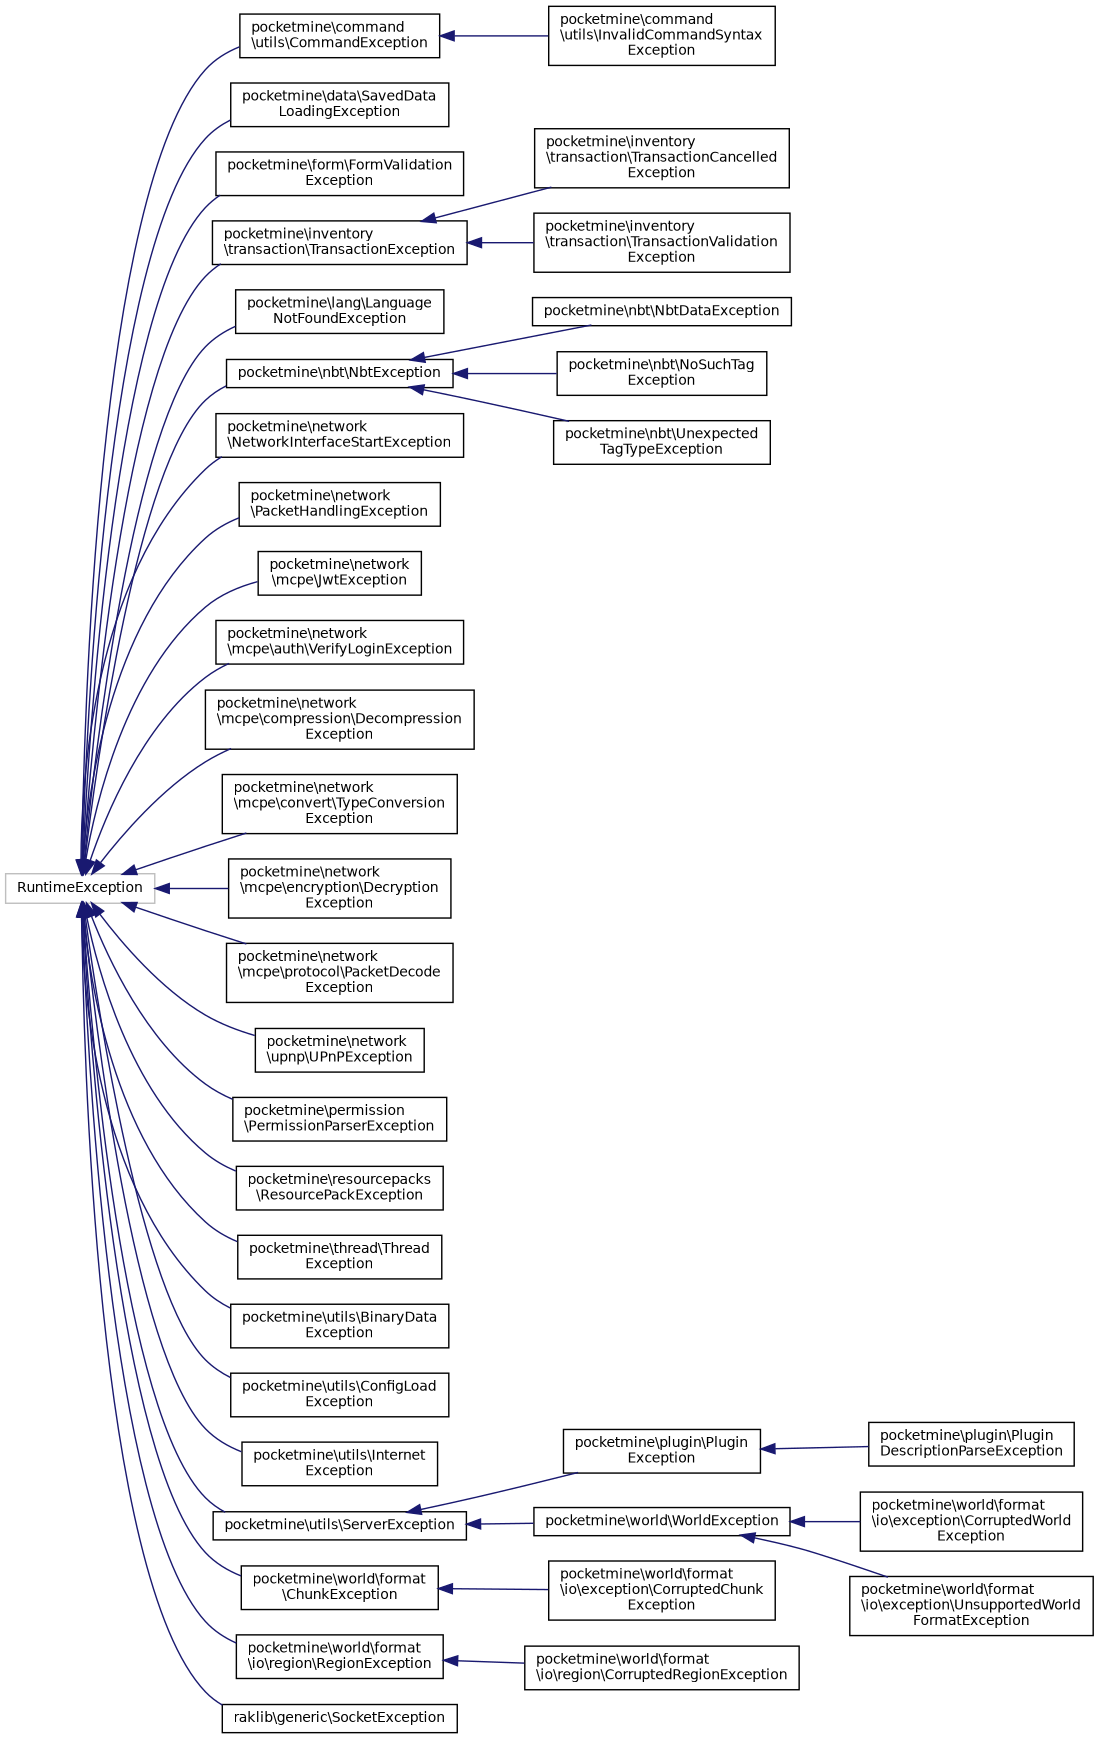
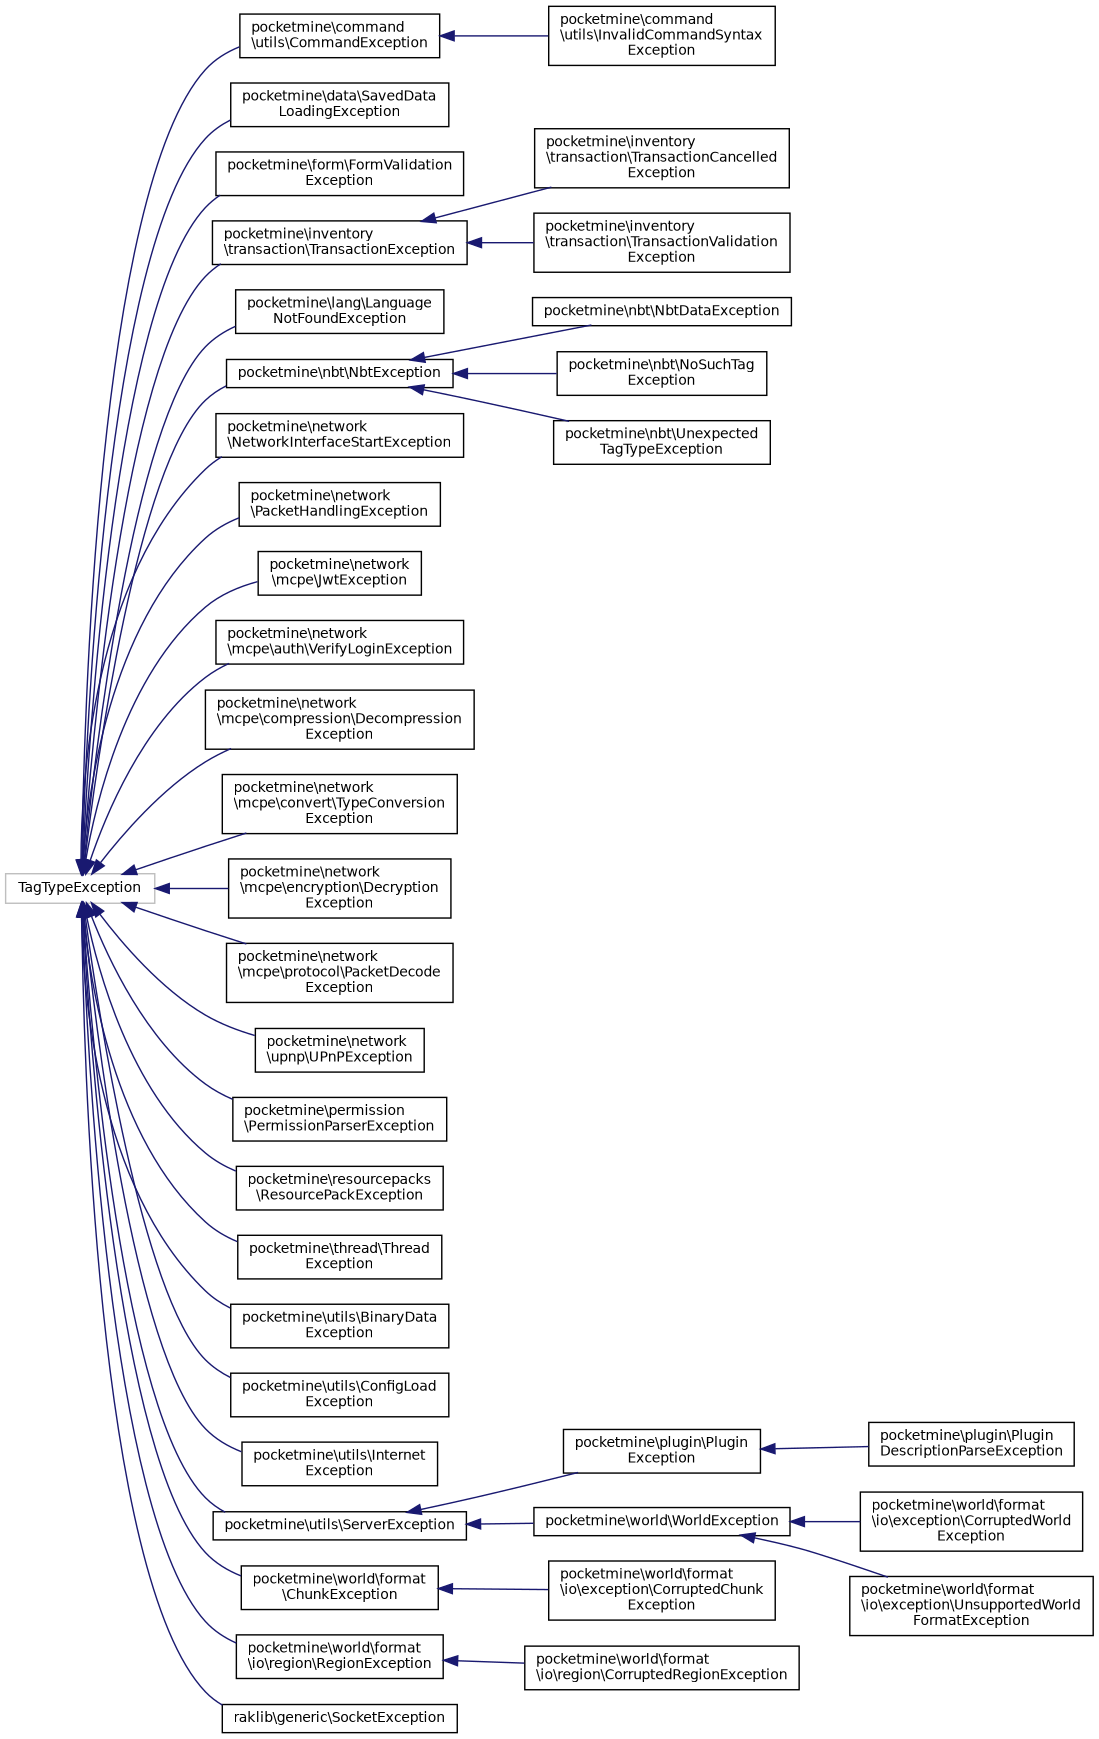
  digraph {
    rankdir=LR
    node [color=black fillcolor=white fontname=Helvetica fontsize=10 shape=record style=filled]
    edge [color=midnightblue dir=back fontname=Helvetica fontsize=10 labelfontname=Helvetica labelfontsize=10 style=solid]
-   n1 [color=grey75 height=0.2 label=RuntimeException width=0.4]
+   n1 [color=grey75 height=0.2 label=TagTypeException width=0.4]
    n2 [height=0.2 label="pocketmine\\command\l\\utils\\CommandException" width=0.4]
    n3 [height=0.2 label="pocketmine\\data\\SavedData\lLoadingException" width=0.4]
    n4 [height=0.2 label="pocketmine\\form\\FormValidation\lException" width=0.4]
    n5 [height=0.2 label="pocketmine\\inventory\l\\transaction\\TransactionException" width=0.4]
    n6 [height=0.2 label="pocketmine\\lang\\Language\lNotFoundException" width=0.4]
    Node9 [height=0.2 label="pocketmine\\nbt\\NbtException" width=0.4]
    Node13 [height=0.2 label="pocketmine\\network\l\\NetworkInterfaceStartException" width=0.4]
    n9 [height=0.2 label="pocketmine\\network\l\\PacketHandlingException" width=0.4]
    n10 [height=0.2 label="pocketmine\\network\l\\mcpe\\JwtException" width=0.4]
    n11 [height=0.2 label="pocketmine\\network\l\\mcpe\\auth\\VerifyLoginException" width=0.4]
    n12 [height=0.2 label="pocketmine\\network\l\\mcpe\\compression\\Decompression\lException" width=0.4]
    n13 [height=0.2 label="pocketmine\\network\l\\mcpe\\convert\\TypeConversion\lException" width=0.4]
    n14 [height=0.2 label="pocketmine\\network\l\\mcpe\\encryption\\Decryption\lException" width=0.4]
    n15 [height=0.2 label="pocketmine\\network\l\\mcpe\\protocol\\PacketDecode\lException" width=0.4]
    n16 [height=0.2 label="pocketmine\\network\l\\upnp\\UPnPException" width=0.4]
    n17 [height=0.2 label="pocketmine\\permission\l\\PermissionParserException" width=0.4]
    n18 [height=0.2 label="pocketmine\\resourcepacks\l\\ResourcePackException" width=0.4]
    n19 [height=0.2 label="pocketmine\\thread\\Thread\lException" width=0.4]
    n20 [height=0.2 label="pocketmine\\utils\\BinaryData\lException" width=0.4]
    n21 [height=0.2 label="pocketmine\\utils\\ConfigLoad\lException" width=0.4]
    n22 [height=0.2 label="pocketmine\\utils\\Internet\lException" width=0.4]
    n23 [height=0.2 label="pocketmine\\utils\\ServerException" width=0.4]
    n24 [height=0.2 label="pocketmine\\world\\format\l\\ChunkException" width=0.4]
    n25 [height=0.2 label="pocketmine\\world\\format\l\\io\\region\\RegionException" width=0.4]
    n26 [height=0.2 label="raklib\\generic\\SocketException" width=0.4]
    n27 [height=0.2 label="pocketmine\\command\l\\utils\\InvalidCommandSyntax\lException" width=0.4]
    n28 [height=0.2 label="pocketmine\\inventory\l\\transaction\\TransactionCancelled\lException" width=0.4]
    n29 [height=0.2 label="pocketmine\\inventory\l\\transaction\\TransactionValidation\lException" width=0.4]
    Node10 [height=0.2 label="pocketmine\\nbt\\NbtDataException" width=0.4]
    Node11 [height=0.2 label="pocketmine\\nbt\\NoSuchTag\lException" width=0.4]
    n32 [height=0.2 label="pocketmine\\nbt\\Unexpected\lTagTypeException" width=0.4]
    n33 [height=0.2 label="pocketmine\\plugin\\Plugin\lException" width=0.4]
    n34 [height=0.2 label="pocketmine\\world\\WorldException" width=0.4]
    n35 [height=0.2 label="pocketmine\\plugin\\Plugin\lDescriptionParseException" width=0.4]
    n36 [height=0.2 label="pocketmine\\world\\format\l\\io\\exception\\CorruptedWorld\lException" width=0.4]
    n37 [height=0.2 label="pocketmine\\world\\format\l\\io\\exception\\UnsupportedWorld\lFormatException" width=0.4]
    n38 [height=0.2 label="pocketmine\\world\\format\l\\io\\exception\\CorruptedChunk\lException" width=0.4]
    n39 [height=0.2 label="pocketmine\\world\\format\l\\io\\region\\CorruptedRegionException" width=0.4]
    n1 -> n2
    n1 -> n3
    n1 -> n4
    n1 -> n5
    n1 -> n6
    n1 -> Node9
    n1 -> Node13
    n1 -> n9
    n1 -> n10
    n1 -> n11
    n1 -> n12
    n1 -> n13
    n1 -> n14
    n1 -> n15
    n1 -> n16
    n1 -> n17
    n1 -> n18
    n1 -> n19
    n1 -> n20
    n1 -> n21
    n1 -> n22
    n1 -> n23
    n1 -> n24
    n1 -> n25
    n1 -> n26
    n2 -> n27
    n5 -> n28
    n5 -> n29
    Node9 -> Node10
    Node9 -> Node11
    Node9 -> n32
    n23 -> n33
    n23 -> n34
    n24 -> n38
    n25 -> n39
    n33 -> n35
    n34 -> n36
    n34 -> n37
  }
